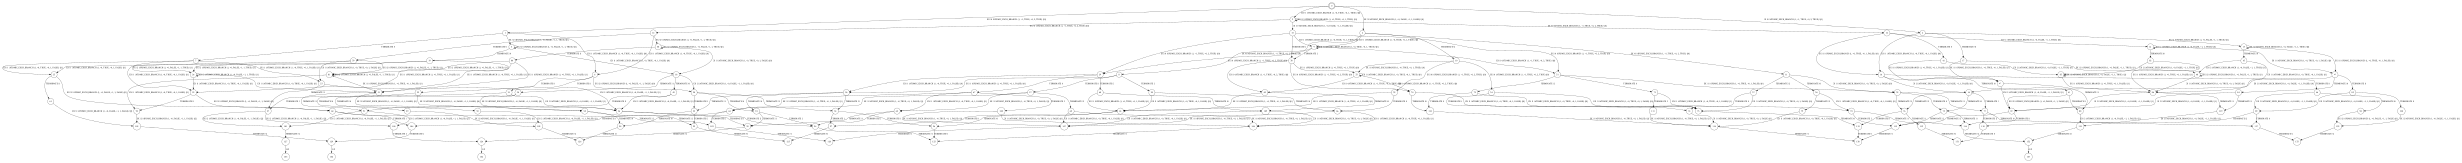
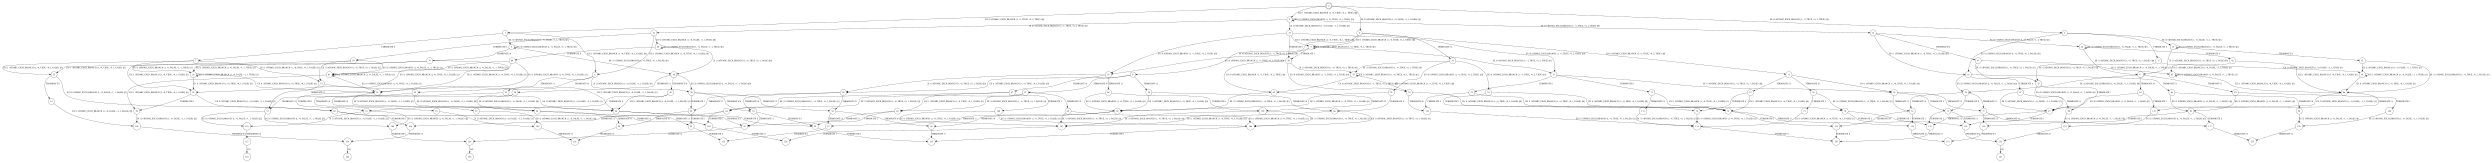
  digraph {
    fontname="PT Serif"
    node [fontname="PT Serif" shape=circle]
    edge [fontname="PT Serif"]
    0 [peripheries=2]
    1
    2
    3
    4
    5
    6
    7
    8
    9
    10
    11
    12
    13
    14
    15
    16
    17
    18
    19
    20
    21
    22
    23
    24
    25
    26
    27
    28
    29
    30
    31
    32
    33
    34
    35
    36
    37
    38
    39
    40
    41
    42
    43
    44
    45
    46
    47
    48
    49
    50
    51
    52
    53
    54
    55
    56
    57
    58
    59
    60
    61
    62
    63
    64
    65
    66
    67
    68
    69
    70
    71
    72
    73
    74
    75
    76
    77
    78
    79
    80
    81
    82
    83
    84
    85
    86
    87
    88
    89
    90
    91
    92
    93
    94
    95
    96
    97
    98
    99
    100
    101
    102
    103
    104
    105
    106
    107
    108
    109
    110
    111
    112
    113
    114
    115
    116
    117
    118
    119
    120
    121
    122
    123
    124
    125
    126
    127
    128
    129
    130
    131
    132
    133
    134
    135
    136
    137
    0 -> 1 [label="EX !0 !ATOMIC_EXCH_BRANCH (1, +1, TRUE, +0, 2, TRUE) !{0}"]
    0 -> 2 [label="EX !2 !ATOMIC_EXCH_BRANCH (1, +0, FALSE, +1, 1, FALSE) !{0}"]
    0 -> 3 [label="EX !1 !ATOMIC_EXCH_BRANCH (1, +0, TRUE, +0, 1, TRUE) !{0}"]
    0 -> 4 [label="EX !0 !ATOMIC_EXCH_BRANCH (1, +1, TRUE, +0, 2, TRUE) !{0}"]
    1 -> 5 [label="EX !2 !ATOMIC_EXCH_BRANCH (1, +0, FALSE, +1, 1, TRUE) !{0}"]
    1 -> 6 [label="EX !1 !ATOMIC_EXCH_BRANCH (1, +0, TRUE, +0, 1, FALSE) !{0}"]
    1 -> 7 [label="TERMINATE !0"]
    2 -> 8 [label="EX !0 !ATOMIC_EXCH_BRANCH (1, +1, TRUE, +0, 2, TRUE) !{0}"]
    2 -> 9 [label="EX !1 !ATOMIC_EXCH_BRANCH (1, +0, TRUE, +0, 1, TRUE) !{0}"]
    2 -> 10 [label="TERMINATE !2"]
    2 -> 11 [label="EX !0 !ATOMIC_EXCH_BRANCH (1, +1, TRUE, +0, 2, TRUE) !{0}"]
    3 -> 3 [label="EX !1 !ATOMIC_EXCH_BRANCH (1, +0, TRUE, +0, 1, TRUE) !{0}"]
    3 -> 12 [label="EX !0 !ATOMIC_EXCH_BRANCH (1, +1, TRUE, +0, 2, TRUE) !{0}"]
    3 -> 13 [label="EX !2 !ATOMIC_EXCH_BRANCH (1, +0, FALSE, +1, 1, FALSE) !{0}"]
    3 -> 14 [label="EX !0 !ATOMIC_EXCH_BRANCH (1, +1, TRUE, +0, 2, TRUE) !{0}"]
    4 -> 15 [label="EX !2 !ATOMIC_EXCH_BRANCH (1, +0, FALSE, +1, 1, TRUE) !{0}"]
    4 -> 16 [label="EX !1 !ATOMIC_EXCH_BRANCH (1, +0, TRUE, +0, 1, FALSE) !{0}"]
    4 -> 17 [label="TERMINATE !0"]
    5 -> 5 [label="EX !2 !ATOMIC_EXCH_BRANCH (1, +0, FALSE, +1, 1, TRUE) !{0}"]
    5 -> 18 [label="EX !1 !ATOMIC_EXCH_BRANCH (1, +0, TRUE, +0, 1, FALSE) !{0}"]
    5 -> 19 [label="TERMINATE !0"]
    6 -> 20 [label="EX !2 !ATOMIC_EXCH_BRANCH (1, +0, FALSE, +1, 1, FALSE) !{0}"]
    6 -> 21 [label="TERMINATE !0"]
    6 -> 22 [label="TERMINATE !1"]
    7 -> 23 [label="EX !1 !ATOMIC_EXCH_BRANCH (1, +0, TRUE, +0, 1, FALSE) !{1}"]
    7 -> 24 [label="EX !2 !ATOMIC_EXCH_BRANCH (1, +0, FALSE, +1, 1, TRUE) !{1}"]
    7 -> 25 [label="EX !1 !ATOMIC_EXCH_BRANCH (1, +0, TRUE, +0, 1, FALSE) !{1}"]
    8 -> 26 [label="EX !1 !ATOMIC_EXCH_BRANCH (1, +0, TRUE, +0, 1, FALSE) !{0}"]
    8 -> 27 [label="TERMINATE !0"]
    8 -> 28 [label="TERMINATE !2"]
    9 -> 9 [label="EX !1 !ATOMIC_EXCH_BRANCH (1, +0, TRUE, +0, 1, TRUE) !{0}"]
    9 -> 29 [label="EX !0 !ATOMIC_EXCH_BRANCH (1, +1, TRUE, +0, 2, TRUE) !{0}"]
    9 -> 30 [label="TERMINATE !2"]
    9 -> 31 [label="EX !0 !ATOMIC_EXCH_BRANCH (1, +1, TRUE, +0, 2, TRUE) !{0}"]
    10 -> 32 [label="EX !0 !ATOMIC_EXCH_BRANCH (1, +1, TRUE, +0, 2, TRUE) !{0}"]
    10 -> 33 [label="EX !1 !ATOMIC_EXCH_BRANCH (1, +0, TRUE, +0, 1, TRUE) !{0}"]
    10 -> 34 [label="EX !0 !ATOMIC_EXCH_BRANCH (1, +1, TRUE, +0, 2, TRUE) !{0}"]
    11 -> 35 [label="EX !1 !ATOMIC_EXCH_BRANCH (1, +0, TRUE, +0, 1, FALSE) !{0}"]
    11 -> 36 [label="TERMINATE !0"]
    11 -> 37 [label="TERMINATE !2"]
    12 -> 6 [label="EX !1 !ATOMIC_EXCH_BRANCH (1, +0, TRUE, +0, 1, FALSE) !{0}"]
    12 -> 38 [label="EX !2 !ATOMIC_EXCH_BRANCH (1, +0, FALSE, +1, 1, TRUE) !{0}"]
    12 -> 39 [label="TERMINATE !0"]
    13 -> 9 [label="EX !1 !ATOMIC_EXCH_BRANCH (1, +0, TRUE, +0, 1, TRUE) !{0}"]
    13 -> 29 [label="EX !0 !ATOMIC_EXCH_BRANCH (1, +1, TRUE, +0, 2, TRUE) !{0}"]
    13 -> 30 [label="TERMINATE !2"]
    13 -> 31 [label="EX !0 !ATOMIC_EXCH_BRANCH (1, +1, TRUE, +0, 2, TRUE) !{0}"]
    14 -> 16 [label="EX !1 !ATOMIC_EXCH_BRANCH (1, +0, TRUE, +0, 1, FALSE) !{0}"]
    14 -> 40 [label="EX !2 !ATOMIC_EXCH_BRANCH (1, +0, FALSE, +1, 1, TRUE) !{0}"]
    14 -> 41 [label="TERMINATE !0"]
    15 -> 15 [label="EX !2 !ATOMIC_EXCH_BRANCH (1, +0, FALSE, +1, 1, TRUE) !{0}"]
    15 -> 42 [label="EX !1 !ATOMIC_EXCH_BRANCH (1, +0, TRUE, +0, 1, FALSE) !{0}"]
    15 -> 43 [label="TERMINATE !0"]
    16 -> 44 [label="EX !2 !ATOMIC_EXCH_BRANCH (1, +0, FALSE, +1, 1, FALSE) !{0}"]
    16 -> 45 [label="TERMINATE !0"]
    16 -> 46 [label="TERMINATE !1"]
    17 -> 47 [label="EX !1 !ATOMIC_EXCH_BRANCH (1, +0, TRUE, +0, 1, FALSE) !{1}"]
    17 -> 48 [label="EX !2 !ATOMIC_EXCH_BRANCH (1, +0, FALSE, +1, 1, TRUE) !{1}"]
    18 -> 20 [label="EX !2 !ATOMIC_EXCH_BRANCH (1, +0, FALSE, +1, 1, FALSE) !{0}"]
    18 -> 49 [label="TERMINATE !0"]
    18 -> 50 [label="TERMINATE !1"]
    19 -> 24 [label="EX !2 !ATOMIC_EXCH_BRANCH (1, +0, FALSE, +1, 1, TRUE) !{1}"]
    19 -> 51 [label="EX !1 !ATOMIC_EXCH_BRANCH (1, +0, TRUE, +0, 1, FALSE) !{1}"]
    19 -> 52 [label="EX !1 !ATOMIC_EXCH_BRANCH (1, +0, TRUE, +0, 1, FALSE) !{1}"]
    20 -> 53 [label="TERMINATE !0"]
    20 -> 54 [label="TERMINATE !2"]
    20 -> 55 [label="TERMINATE !1"]
    21 -> 56 [label="EX !2 !ATOMIC_EXCH_BRANCH (1, +0, FALSE, +1, 1, FALSE) !{1}"]
    21 -> 57 [label="TERMINATE !1"]
    22 -> 58 [label="EX !2 !ATOMIC_EXCH_BRANCH (1, +0, FALSE, +1, 1, FALSE) !{0}"]
    22 -> 59 [label="TERMINATE !0"]
    23 -> 56 [label="EX !2 !ATOMIC_EXCH_BRANCH (1, +0, FALSE, +1, 1, FALSE) !{1}"]
    23 -> 57 [label="TERMINATE !1"]
    24 -> 24 [label="EX !2 !ATOMIC_EXCH_BRANCH (1, +0, FALSE, +1, 1, TRUE) !{1}"]
    24 -> 51 [label="EX !1 !ATOMIC_EXCH_BRANCH (1, +0, TRUE, +0, 1, FALSE) !{1}"]
    24 -> 52 [label="EX !1 !ATOMIC_EXCH_BRANCH (1, +0, TRUE, +0, 1, FALSE) !{1}"]
    25 -> 60 [label="EX !2 !ATOMIC_EXCH_BRANCH (1, +0, FALSE, +1, 1, FALSE) !{1}"]
    25 -> 61 [label="TERMINATE !1"]
    26 -> 53 [label="TERMINATE !0"]
    26 -> 54 [label="TERMINATE !2"]
    26 -> 55 [label="TERMINATE !1"]
    27 -> 62 [label="EX !1 !ATOMIC_EXCH_BRANCH (1, +0, TRUE, +0, 1, FALSE) !{1}"]
    27 -> 63 [label="TERMINATE !2"]
    27 -> 64 [label="EX !1 !ATOMIC_EXCH_BRANCH (1, +0, TRUE, +0, 1, FALSE) !{1}"]
    28 -> 65 [label="EX !1 !ATOMIC_EXCH_BRANCH (1, +0, TRUE, +0, 1, FALSE) !{0}"]
    28 -> 66 [label="TERMINATE !0"]
    29 -> 26 [label="EX !1 !ATOMIC_EXCH_BRANCH (1, +0, TRUE, +0, 1, FALSE) !{0}"]
    29 -> 67 [label="TERMINATE !0"]
    29 -> 68 [label="TERMINATE !2"]
    30 -> 33 [label="EX !1 !ATOMIC_EXCH_BRANCH (1, +0, TRUE, +0, 1, TRUE) !{0}"]
    30 -> 69 [label="EX !0 !ATOMIC_EXCH_BRANCH (1, +1, TRUE, +0, 2, TRUE) !{0}"]
    30 -> 70 [label="EX !0 !ATOMIC_EXCH_BRANCH (1, +1, TRUE, +0, 2, TRUE) !{0}"]
    31 -> 35 [label="EX !1 !ATOMIC_EXCH_BRANCH (1, +0, TRUE, +0, 1, FALSE) !{0}"]
    31 -> 71 [label="TERMINATE !0"]
    31 -> 72 [label="TERMINATE !2"]
    32 -> 65 [label="EX !1 !ATOMIC_EXCH_BRANCH (1, +0, TRUE, +0, 1, FALSE) !{0}"]
    32 -> 66 [label="TERMINATE !0"]
    33 -> 33 [label="EX !1 !ATOMIC_EXCH_BRANCH (1, +0, TRUE, +0, 1, TRUE) !{0}"]
    33 -> 69 [label="EX !0 !ATOMIC_EXCH_BRANCH (1, +1, TRUE, +0, 2, TRUE) !{0}"]
    33 -> 70 [label="EX !0 !ATOMIC_EXCH_BRANCH (1, +1, TRUE, +0, 2, TRUE) !{0}"]
    34 -> 73 [label="EX !1 !ATOMIC_EXCH_BRANCH (1, +0, TRUE, +0, 1, FALSE) !{0}"]
    34 -> 74 [label="TERMINATE !0"]
    35 -> 75 [label="TERMINATE !0"]
    35 -> 76 [label="TERMINATE !2"]
    35 -> 77 [label="TERMINATE !1"]
    36 -> 78 [label="EX !1 !ATOMIC_EXCH_BRANCH (1, +0, TRUE, +0, 1, FALSE) !{1}"]
    36 -> 79 [label="TERMINATE !2"]
    37 -> 73 [label="EX !1 !ATOMIC_EXCH_BRANCH (1, +0, TRUE, +0, 1, FALSE) !{0}"]
    37 -> 74 [label="TERMINATE !0"]
    38 -> 18 [label="EX !1 !ATOMIC_EXCH_BRANCH (1, +0, TRUE, +0, 1, FALSE) !{0}"]
    38 -> 38 [label="EX !2 !ATOMIC_EXCH_BRANCH (1, +0, FALSE, +1, 1, TRUE) !{0}"]
    38 -> 80 [label="TERMINATE !0"]
    39 -> 23 [label="EX !1 !ATOMIC_EXCH_BRANCH (1, +0, TRUE, +0, 1, FALSE) !{1}"]
    39 -> 25 [label="EX !1 !ATOMIC_EXCH_BRANCH (1, +0, TRUE, +0, 1, FALSE) !{1}"]
    39 -> 81 [label="EX !2 !ATOMIC_EXCH_BRANCH (1, +0, FALSE, +1, 1, TRUE) !{1}"]
    40 -> 40 [label="EX !2 !ATOMIC_EXCH_BRANCH (1, +0, FALSE, +1, 1, TRUE) !{0}"]
    40 -> 42 [label="EX !1 !ATOMIC_EXCH_BRANCH (1, +0, TRUE, +0, 1, FALSE) !{0}"]
    40 -> 82 [label="TERMINATE !0"]
    41 -> 47 [label="EX !1 !ATOMIC_EXCH_BRANCH (1, +0, TRUE, +0, 1, FALSE) !{1}"]
    41 -> 83 [label="EX !2 !ATOMIC_EXCH_BRANCH (1, +0, FALSE, +1, 1, TRUE) !{1}"]
    42 -> 44 [label="EX !2 !ATOMIC_EXCH_BRANCH (1, +0, FALSE, +1, 1, FALSE) !{0}"]
    42 -> 84 [label="TERMINATE !0"]
    42 -> 85 [label="TERMINATE !1"]
    43 -> 48 [label="EX !2 !ATOMIC_EXCH_BRANCH (1, +0, FALSE, +1, 1, TRUE) !{1}"]
    43 -> 86 [label="EX !1 !ATOMIC_EXCH_BRANCH (1, +0, TRUE, +0, 1, FALSE) !{1}"]
    44 -> 75 [label="TERMINATE !0"]
    44 -> 76 [label="TERMINATE !2"]
    44 -> 77 [label="TERMINATE !1"]
    45 -> 87 [label="EX !2 !ATOMIC_EXCH_BRANCH (1, +0, FALSE, +1, 1, FALSE) !{1}"]
    45 -> 88 [label="TERMINATE !1"]
    46 -> 89 [label="EX !2 !ATOMIC_EXCH_BRANCH (1, +0, FALSE, +1, 1, FALSE) !{0}"]
    46 -> 90 [label="TERMINATE !0"]
    47 -> 87 [label="EX !2 !ATOMIC_EXCH_BRANCH (1, +0, FALSE, +1, 1, FALSE) !{1}"]
    47 -> 88 [label="TERMINATE !1"]
    48 -> 48 [label="EX !2 !ATOMIC_EXCH_BRANCH (1, +0, FALSE, +1, 1, TRUE) !{1}"]
    48 -> 86 [label="EX !1 !ATOMIC_EXCH_BRANCH (1, +0, TRUE, +0, 1, FALSE) !{1}"]
    49 -> 56 [label="EX !2 !ATOMIC_EXCH_BRANCH (1, +0, FALSE, +1, 1, FALSE) !{1}"]
    49 -> 91 [label="TERMINATE !1"]
    50 -> 58 [label="EX !2 !ATOMIC_EXCH_BRANCH (1, +0, FALSE, +1, 1, FALSE) !{0}"]
    50 -> 92 [label="TERMINATE !0"]
    51 -> 56 [label="EX !2 !ATOMIC_EXCH_BRANCH (1, +0, FALSE, +1, 1, FALSE) !{1}"]
    51 -> 91 [label="TERMINATE !1"]
    52 -> 60 [label="EX !2 !ATOMIC_EXCH_BRANCH (1, +0, FALSE, +1, 1, FALSE) !{1}"]
    52 -> 93 [label="TERMINATE !1"]
    53 -> 94 [label="TERMINATE !2"]
    53 -> 95 [label="TERMINATE !1"]
    54 -> 96 [label="TERMINATE !0"]
    54 -> 97 [label="TERMINATE !1"]
    55 -> 98 [label="TERMINATE !0"]
    55 -> 99 [label="TERMINATE !2"]
    56 -> 94 [label="TERMINATE !2"]
    56 -> 95 [label="TERMINATE !1"]
    57 -> 100 [label="EX !2 !ATOMIC_EXCH_BRANCH (1, +0, FALSE, +1, 1, FALSE) !{2}"]
    57 -> 101 [label="EX !2 !ATOMIC_EXCH_BRANCH (1, +0, FALSE, +1, 1, FALSE) !{2}"]
    58 -> 98 [label="TERMINATE !0"]
    58 -> 99 [label="TERMINATE !2"]
    59 -> 102 [label="EX !2 !ATOMIC_EXCH_BRANCH (1, +0, FALSE, +1, 1, FALSE) !{1}"]
    60 -> 103 [label="TERMINATE !2"]
    60 -> 104 [label="TERMINATE !1"]
    61 -> 105 [label="EX !2 !ATOMIC_EXCH_BRANCH (1, +0, FALSE, +1, 1, FALSE) !{2}"]
    62 -> 94 [label="TERMINATE !2"]
    62 -> 95 [label="TERMINATE !1"]
    63 -> 106 [label="EX !1 !ATOMIC_EXCH_BRANCH (1, +0, TRUE, +0, 1, FALSE) !{1}"]
    63 -> 107 [label="EX !1 !ATOMIC_EXCH_BRANCH (1, +0, TRUE, +0, 1, FALSE) !{1}"]
    64 -> 103 [label="TERMINATE !2"]
    64 -> 104 [label="TERMINATE !1"]
    65 -> 96 [label="TERMINATE !0"]
    65 -> 97 [label="TERMINATE !1"]
    66 -> 106 [label="EX !1 !ATOMIC_EXCH_BRANCH (1, +0, TRUE, +0, 1, FALSE) !{1}"]
    66 -> 107 [label="EX !1 !ATOMIC_EXCH_BRANCH (1, +0, TRUE, +0, 1, FALSE) !{1}"]
    67 -> 62 [label="EX !1 !ATOMIC_EXCH_BRANCH (1, +0, TRUE, +0, 1, FALSE) !{1}"]
    67 -> 64 [label="EX !1 !ATOMIC_EXCH_BRANCH (1, +0, TRUE, +0, 1, FALSE) !{1}"]
    67 -> 108 [label="TERMINATE !2"]
    68 -> 65 [label="EX !1 !ATOMIC_EXCH_BRANCH (1, +0, TRUE, +0, 1, FALSE) !{0}"]
    68 -> 109 [label="TERMINATE !0"]
    69 -> 65 [label="EX !1 !ATOMIC_EXCH_BRANCH (1, +0, TRUE, +0, 1, FALSE) !{0}"]
    69 -> 109 [label="TERMINATE !0"]
    70 -> 73 [label="EX !1 !ATOMIC_EXCH_BRANCH (1, +0, TRUE, +0, 1, FALSE) !{0}"]
    70 -> 110 [label="TERMINATE !0"]
    71 -> 78 [label="EX !1 !ATOMIC_EXCH_BRANCH (1, +0, TRUE, +0, 1, FALSE) !{1}"]
    71 -> 111 [label="TERMINATE !2"]
    72 -> 73 [label="EX !1 !ATOMIC_EXCH_BRANCH (1, +0, TRUE, +0, 1, FALSE) !{0}"]
    72 -> 110 [label="TERMINATE !0"]
    73 -> 112 [label="TERMINATE !0"]
+   73 -> 113 [label="TERMINATE !1"]
    74 -> 114 [label="EX !1 !ATOMIC_EXCH_BRANCH (1, +0, TRUE, +0, 1, FALSE) !{1}"]
    75 -> 115 [label="TERMINATE !2"]
    75 -> 116 [label="TERMINATE !1"]
    76 -> 112 [label="TERMINATE !0"]
    76 -> 113 [label="TERMINATE !1"]
    77 -> 117 [label="TERMINATE !0"]
    77 -> 118 [label="TERMINATE !2"]
    78 -> 115 [label="TERMINATE !2"]
    78 -> 116 [label="TERMINATE !1"]
    79 -> 114 [label="EX !1 !ATOMIC_EXCH_BRANCH (1, +0, TRUE, +0, 1, FALSE) !{1}"]
    80 -> 51 [label="EX !1 !ATOMIC_EXCH_BRANCH (1, +0, TRUE, +0, 1, FALSE) !{1}"]
    80 -> 52 [label="EX !1 !ATOMIC_EXCH_BRANCH (1, +0, TRUE, +0, 1, FALSE) !{1}"]
    80 -> 81 [label="EX !2 !ATOMIC_EXCH_BRANCH (1, +0, FALSE, +1, 1, TRUE) !{1}"]
    81 -> 51 [label="EX !1 !ATOMIC_EXCH_BRANCH (1, +0, TRUE, +0, 1, FALSE) !{1}"]
    81 -> 81 [label="EX !2 !ATOMIC_EXCH_BRANCH (1, +0, FALSE, +1, 1, TRUE) !{1}"]
    81 -> 93 [label="EX !1 !ATOMIC_EXCH_BRANCH (1, +0, TRUE, +0, 1, FALSE) !{1}"]
    82 -> 83 [label="EX !2 !ATOMIC_EXCH_BRANCH (1, +0, FALSE, +1, 1, TRUE) !{1}"]
    82 -> 86 [label="EX !1 !ATOMIC_EXCH_BRANCH (1, +0, TRUE, +0, 1, FALSE) !{1}"]
    83 -> 83 [label="EX !2 !ATOMIC_EXCH_BRANCH (1, +0, FALSE, +1, 1, TRUE) !{1}"]
    83 -> 86 [label="EX !1 !ATOMIC_EXCH_BRANCH (1, +0, TRUE, +0, 1, FALSE) !{1}"]
    84 -> 87 [label="EX !2 !ATOMIC_EXCH_BRANCH (1, +0, FALSE, +1, 1, FALSE) !{1}"]
    84 -> 119 [label="TERMINATE !1"]
    85 -> 89 [label="EX !2 !ATOMIC_EXCH_BRANCH (1, +0, FALSE, +1, 1, FALSE) !{0}"]
    85 -> 120 [label="TERMINATE !0"]
    86 -> 87 [label="EX !2 !ATOMIC_EXCH_BRANCH (1, +0, FALSE, +1, 1, FALSE) !{1}"]
    86 -> 119 [label="TERMINATE !1"]
    87 -> 115 [label="TERMINATE !2"]
    87 -> 116 [label="TERMINATE !1"]
    88 -> 121 [label="EX !2 !ATOMIC_EXCH_BRANCH (1, +0, FALSE, +1, 1, FALSE) !{2}"]
    89 -> 117 [label="TERMINATE !0"]
    89 -> 118 [label="TERMINATE !2"]
    90 -> 122 [label="EX !2 !ATOMIC_EXCH_BRANCH (1, +0, FALSE, +1, 1, FALSE) !{1}"]
    91 -> 100 [label="EX !2 !ATOMIC_EXCH_BRANCH (1, +0, FALSE, +1, 1, FALSE) !{2}"]
    91 -> 101 [label="EX !2 !ATOMIC_EXCH_BRANCH (1, +0, FALSE, +1, 1, FALSE) !{2}"]
    92 -> 102 [label="EX !2 !ATOMIC_EXCH_BRANCH (1, +0, FALSE, +1, 1, FALSE) !{1}"]
    93 -> 105 [label="EX !2 !ATOMIC_EXCH_BRANCH (1, +0, FALSE, +1, 1, FALSE) !{2}"]
    94 -> 123 [label="TERMINATE !1"]
    95 -> 124 [label="TERMINATE !2"]
    96 -> 123 [label="TERMINATE !1"]
    97 -> 125 [label="TERMINATE !0"]
    98 -> 126 [label="TERMINATE !2"]
    99 -> 125 [label="TERMINATE !0"]
    100 -> 124 [label="TERMINATE !2"]
    101 -> 127 [label="TERMINATE !2"]
    102 -> 126 [label="TERMINATE !2"]
    103 -> 128 [label="TERMINATE !1"]
    104 -> 129 [label="TERMINATE !2"]
    105 -> 129 [label="TERMINATE !2"]
    106 -> 123 [label="TERMINATE !1"]
    107 -> 128 [label="TERMINATE !1"]
    108 -> 106 [label="EX !1 !ATOMIC_EXCH_BRANCH (1, +0, TRUE, +0, 1, FALSE) !{1}"]
    108 -> 107 [label="EX !1 !ATOMIC_EXCH_BRANCH (1, +0, TRUE, +0, 1, FALSE) !{1}"]
    109 -> 106 [label="EX !1 !ATOMIC_EXCH_BRANCH (1, +0, TRUE, +0, 1, FALSE) !{1}"]
    109 -> 107 [label="EX !1 !ATOMIC_EXCH_BRANCH (1, +0, TRUE, +0, 1, FALSE) !{1}"]
    110 -> 114 [label="EX !1 !ATOMIC_EXCH_BRANCH (1, +0, TRUE, +0, 1, FALSE) !{1}"]
    111 -> 114 [label="EX !1 !ATOMIC_EXCH_BRANCH (1, +0, TRUE, +0, 1, FALSE) !{1}"]
    112 -> 130 [label="TERMINATE !1"]
    113 -> 131 [label="TERMINATE !0"]
    114 -> 130 [label="TERMINATE !1"]
    115 -> 130 [label="TERMINATE !1"]
    116 -> 132 [label="TERMINATE !2"]
    117 -> 133 [label="TERMINATE !2"]
    118 -> 131 [label="TERMINATE !0"]
    119 -> 121 [label="EX !2 !ATOMIC_EXCH_BRANCH (1, +0, FALSE, +1, 1, FALSE) !{2}"]
    120 -> 122 [label="EX !2 !ATOMIC_EXCH_BRANCH (1, +0, FALSE, +1, 1, FALSE) !{1}"]
    121 -> 132 [label="TERMINATE !2"]
    122 -> 133 [label="TERMINATE !2"]
    124 -> 134 [label=exit]
    127 -> 135 [label=exit]
    129 -> 136 [label=exit]
    132 -> 137 [label=exit]
  }
